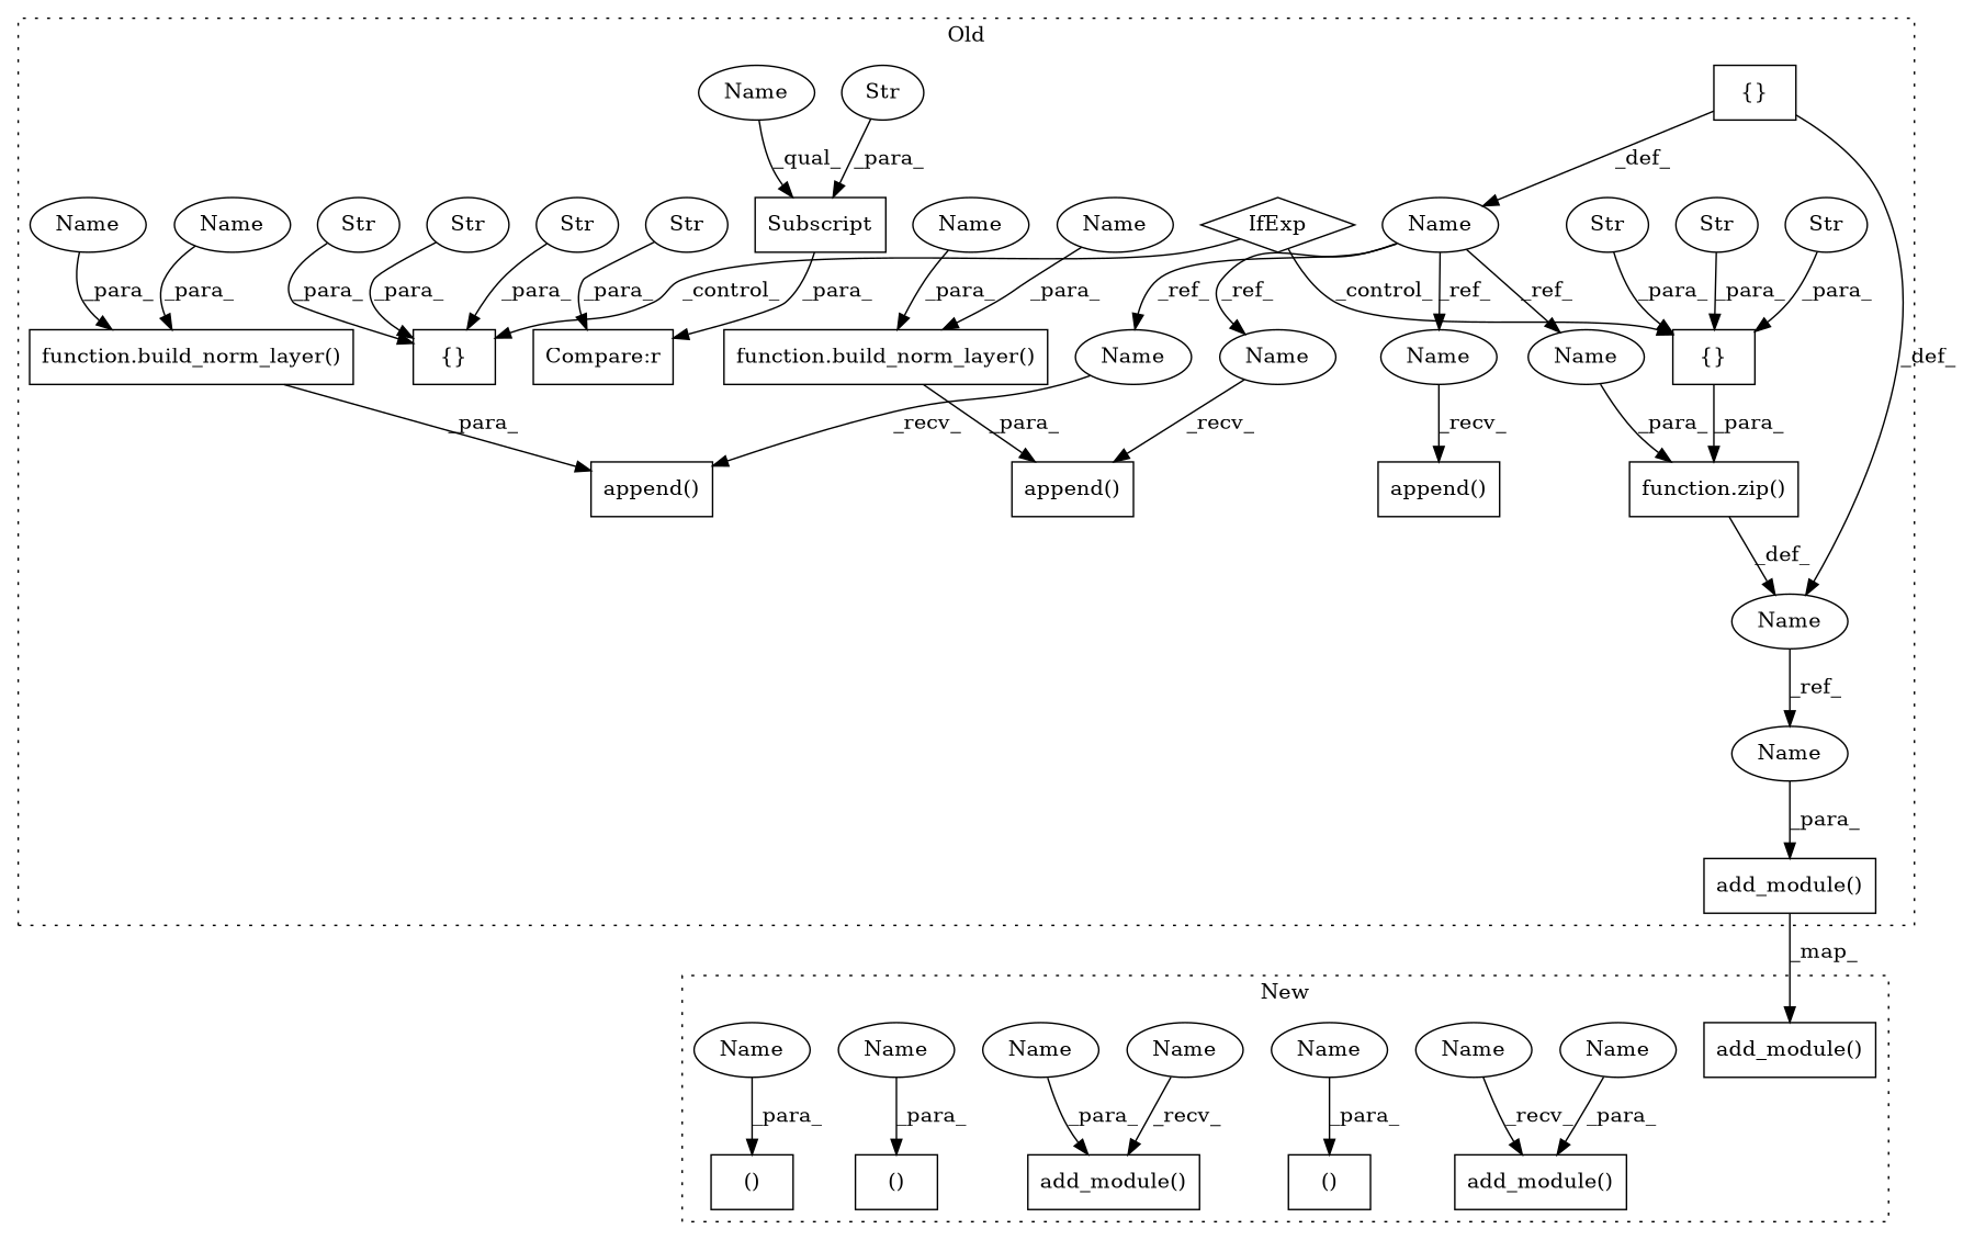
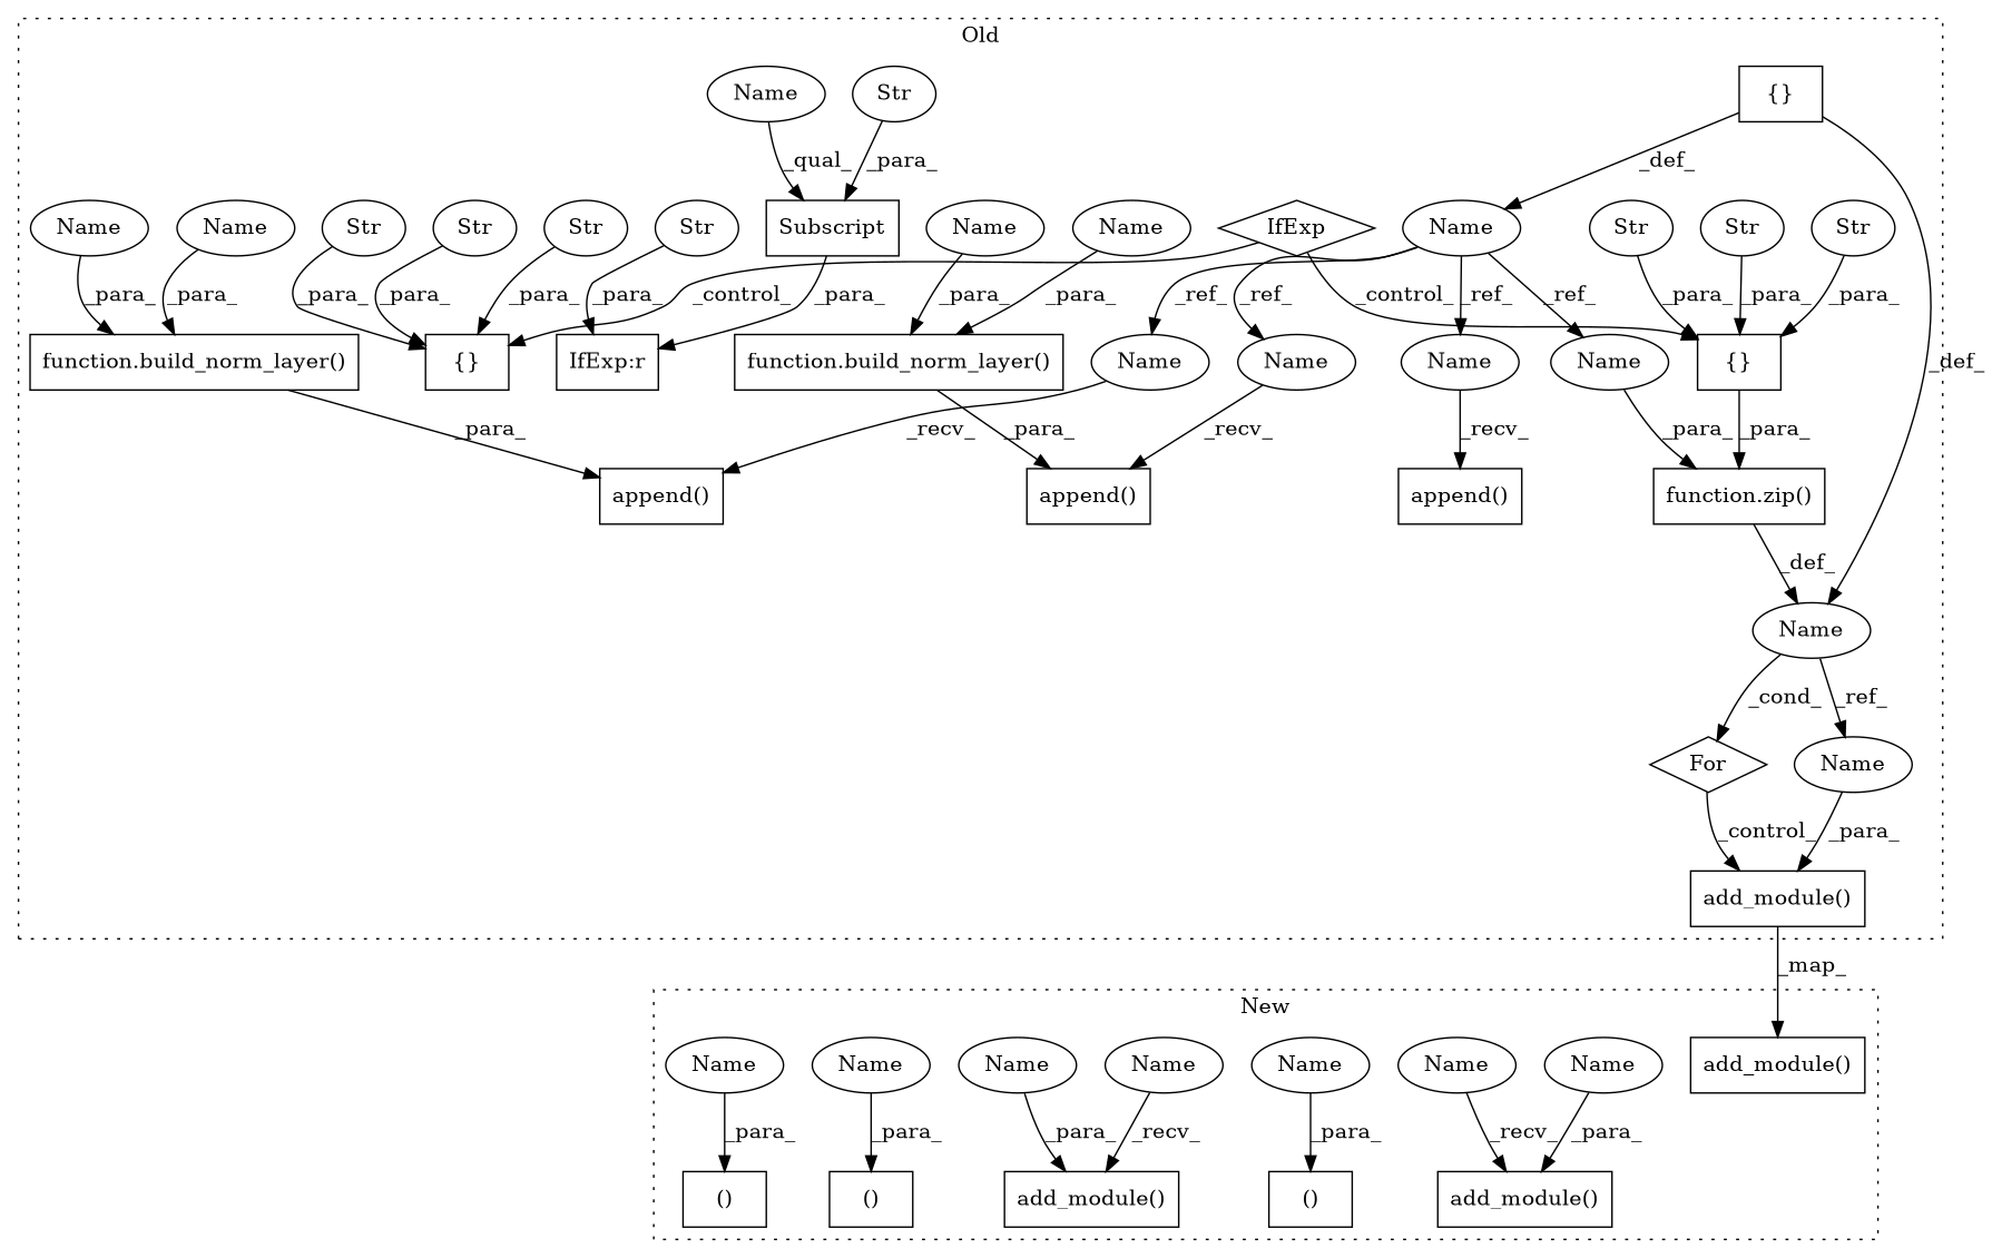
  digraph {
    node [a=87 l=5 s=3440 shape=ellipse]
+   n1 [a=107 l="4,14" label=For s="3529,3581" shape=diamond]
    n2 [a=75 l="4,1" label="function.zip()" s="3548,3580" shape=box]
    n3 [a=59 l="1,0" label="{}" s="3498,3518" shape=box]
    n4 [a=66 label=Str s=3499]
    n5 [a=66 label=Str s=3513]
-   n6 [a=40 l=25 label="Compare:r" shape=box]
+   n6 [a=40 l=25 label="IfExp:r" shape=box]
    n7 [a=66 l=4 label=Str s=3461]
    n8 [a=59 l="1,0" label="{}" s="3415,3435" shape=box]
    n9 [a=66 label=Str s=3423]
    n10 [a=59 l="2,1" label="{}" s="3178,3178" shape=box]
    n11 [a=66 label=Str s=3416]
    n12 [a=63 l="17,0" label=Subscript s="3440,0" shape=box]
    n13 [a=66 l=6 label=Str s=3450]
    n14 [a=51 l="4,33" label=IfExp s="3436,3465" shape=diamond]
    n15 [a=75 l="16,1" label="add_module()" s="3595,3622" shape=box]
    n16 [a=75 l="17,1" label="function.build_norm_layer()" s="3272,3306" shape=box]
    n17 [a=75 l="17,1" label="function.build_norm_layer()" s="3208,3242" shape=box]
    n18 [a=75 l="19,1" label="append()" s="3189,3243" shape=box]
    n19 [l=11 label=Name s=3164]
    n20 [a=75 l="19,1" label="append()" s="3253,3307" shape=box]
    n21 [label=Name s=3539]
    n22 [a=66 label=Str s=3506]
    n23 [a=66 label=Str s=3430]
    n24 [a=75 l="19,1" label="append()" s="3317,3386" shape=box]
    n25 [l=6 label=Name s=3300]
    n26 [l=6 label=Name s=3236]
    n27 [l=11 label=Name s=3317]
    n28 [l=11 label=Name s=3189]
    n29 [l=11 label=Name s=3253]
    n30 [l=11 label=Name s=3569]
    n31 [l=9 label=Name]
    n32 [l=9 label=Name s=3289]
    n33 [l=9 label=Name s=3225]
    n34 [label=Name s=3617]
    n35 [a=54 l=7 label="()" s=3137 shape=box]
    n36 [a=75 l="16,1" label="add_module()" s="3412,3445" shape=box]
    n37 [a=75 l="16,1" label="add_module()" s="3498,3531" shape=box]
    n38 [a=54 l=7 label="()" s=3287 shape=box]
    n39 [a=75 l="16,1" label="add_module()" s="3455,3488" shape=box]
    n40 [a=54 l=7 label="()" s=3212 shape=box]
    n41 [l=4 label=Name s=3455]
    n42 [l=4 label=Name s=3498]
    n43 [label=Name s=3139]
    n44 [label=Name s=3526]
    n45 [label=Name s=3289]
    n46 [label=Name s=3214]
    n47 [label=Name s=3483]
    subgraph cluster_1 {
      label=Old
      style=dotted
+     n1
      n2
      n3
      n4
      n5
      n6
      n7
      n8
      n9
      n10
      n11
      n12
      n13
      n14
      n15
      n16
      n17
      n18
      n19
      n20
      n21
      n22
      n23
      n24
      n25
      n26
      n27
      n28
      n29
      n30
      n31
      n32
      n33
      n34
    }
    subgraph cluster_2 {
      label=New
      style=dotted
      n35
      n36
      n37
      n38
      n39
      n40
      n41
      n42
      n43
      n44
      n45
      n46
      n47
    }
+   n1 -> n15 [label=_control_]
    n2 -> n21 [label=_def_]
    n3 -> n2 [label=_para_]
    n4 -> n3 [label=_para_]
    n5 -> n3 [label=_para_]
    n7 -> n6 [label=_para_]
    n9 -> n8 [label=_para_]
    n10 -> n19 [label=_def_]
    n10 -> n21 [label=_def_]
    n11 -> n8 [label=_para_]
    n12 -> n6 [label=_para_]
    n13 -> n12 [label=_para_]
    n14 -> n3 [label=_control_]
    n14 -> n8 [label=_control_]
    n15 -> n36 [label=_map_]
    n16 -> n20 [label=_para_]
    n17 -> n18 [label=_para_]
    n19 -> n27 [label=_ref_]
    n19 -> n28 [label=_ref_]
    n19 -> n29 [label=_ref_]
    n19 -> n30 [label=_ref_]
+   n21 -> n1 [label=_cond_]
    n21 -> n34 [label=_ref_]
    n22 -> n3 [label=_para_]
    n23 -> n8 [label=_para_]
    n25 -> n16 [label=_para_]
    n26 -> n17 [label=_para_]
    n27 -> n24 [label=_recv_]
    n28 -> n18 [label=_recv_]
    n29 -> n20 [label=_recv_]
    n30 -> n2 [label=_para_]
    n31 -> n12 [label=_qual_]
    n32 -> n16 [label=_para_]
    n33 -> n17 [label=_para_]
    n34 -> n15 [label=_para_]
    n41 -> n39 [label=_recv_]
    n42 -> n37 [label=_recv_]
    n43 -> n35 [label=_para_]
    n44 -> n37 [label=_para_]
    n45 -> n38 [label=_para_]
    n46 -> n40 [label=_para_]
    n47 -> n39 [label=_para_]
  }
